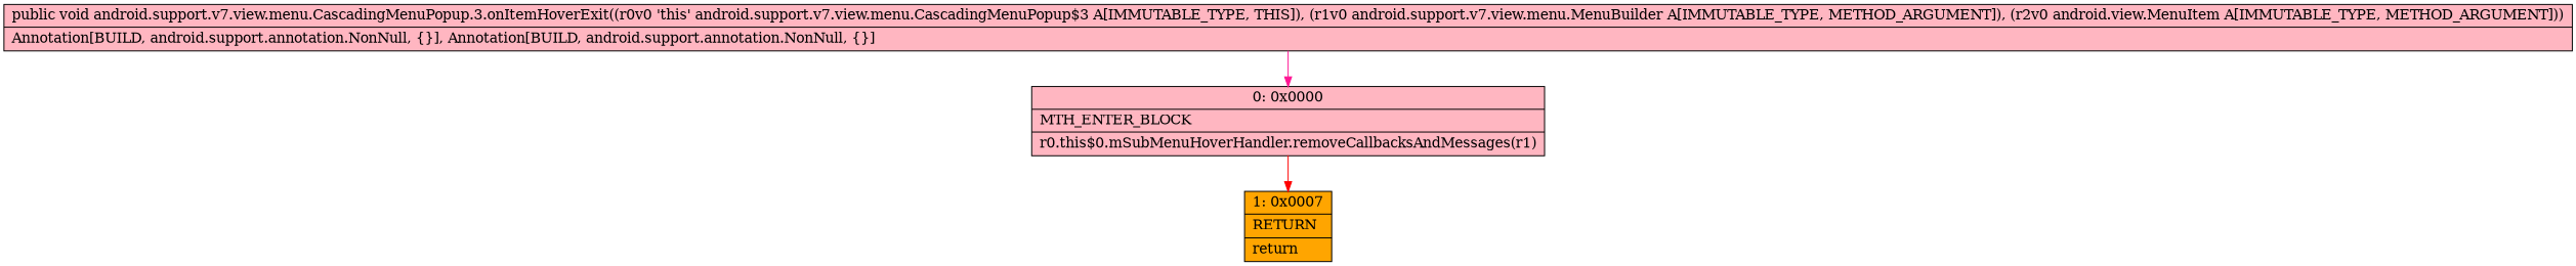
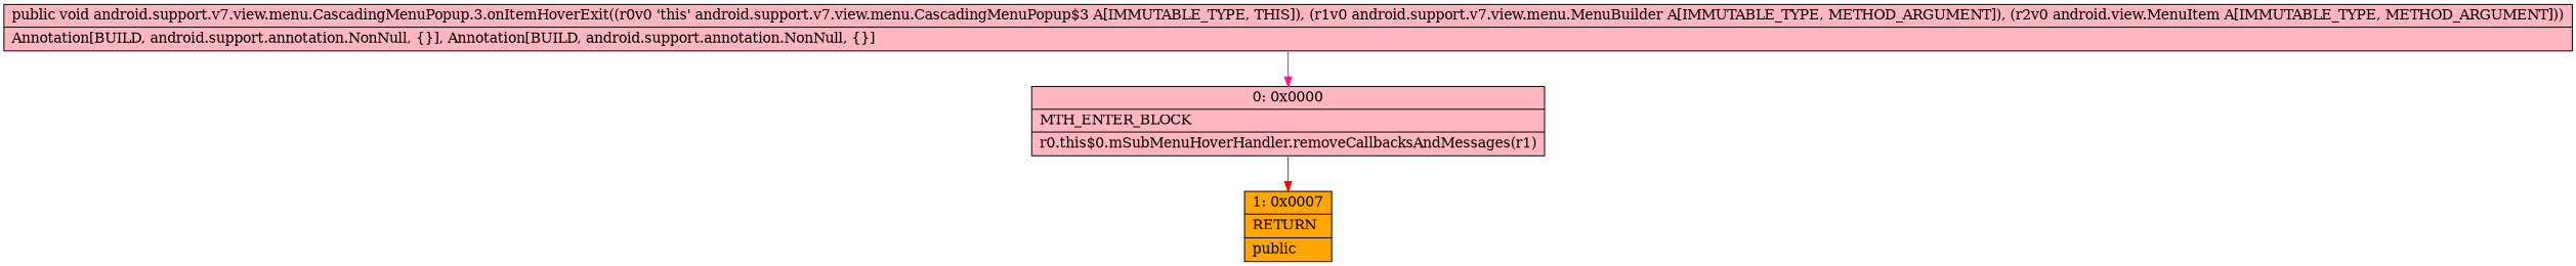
  digraph {
    node [shape=record style=filled fillcolor=lightpink]
    n1 [label="{0\:\ 0x0000|MTH_ENTER_BLOCK\l|r0.this$0.mSubMenuHoverHandler.removeCallbacksAndMessages(r1)\l}"]
-   n2 [label="{1\:\ 0x0007|RETURN\l|return\l}" fillcolor=orange]
+   n2 [label="{1\:\ 0x0007|RETURN\l|public\l}" fillcolor=orange]
    n3 [label="{public void android.support.v7.view.menu.CascadingMenuPopup.3.onItemHoverExit((r0v0 'this' android.support.v7.view.menu.CascadingMenuPopup$3 A[IMMUTABLE_TYPE, THIS]), (r1v0 android.support.v7.view.menu.MenuBuilder A[IMMUTABLE_TYPE, METHOD_ARGUMENT]), (r2v0 android.view.MenuItem A[IMMUTABLE_TYPE, METHOD_ARGUMENT]))  | Annotation[BUILD, android.support.annotation.NonNull, \{\}], Annotation[BUILD, android.support.annotation.NonNull, \{\}]\l}"]
    n1 -> n2 [color=red]
    n3 -> n1 [color=deeppink]
  }
